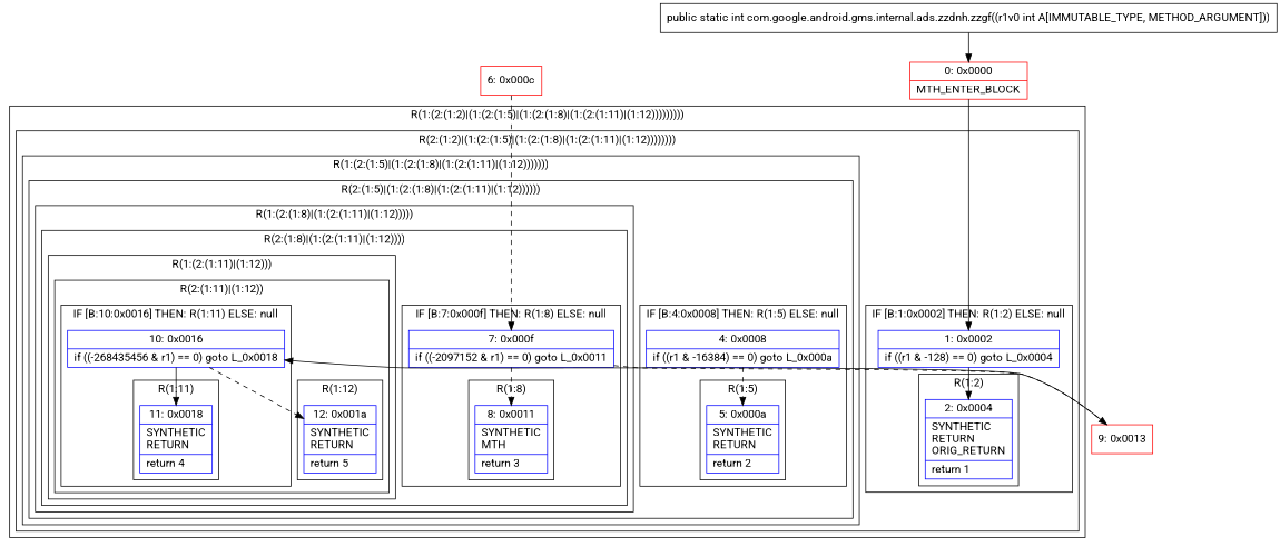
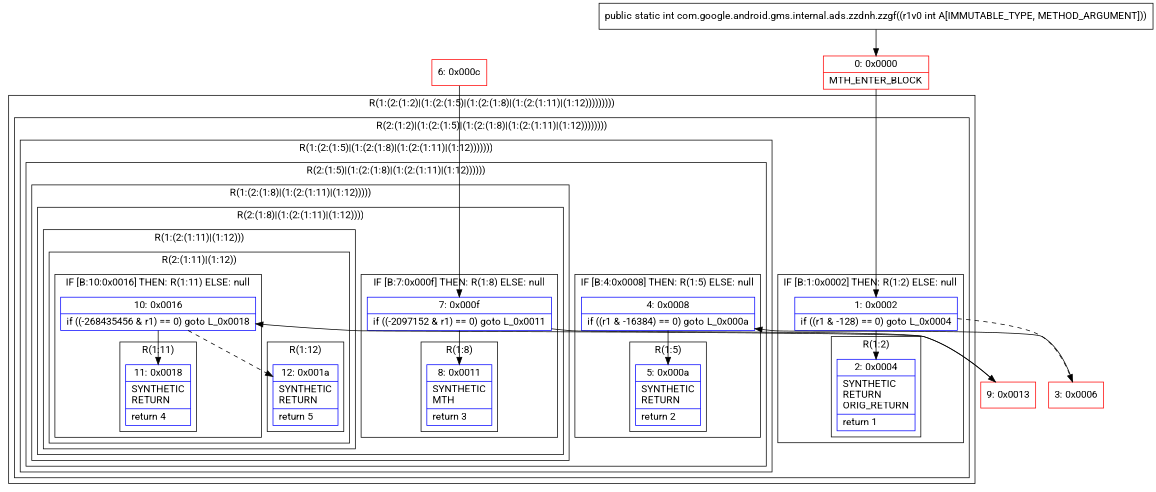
  digraph {
    fontname=Roboto
    node [color=blue fontname=Roboto shape=record]
    edge [fontname=Roboto]
    n1 [label="{2\:\ 0x0004|SYNTHETIC\lRETURN\lORIG_RETURN\l|return 1\l}"]
    n2 [label="{1\:\ 0x0002|if ((r1 & \-128) == 0) goto L_0x0004\l}"]
    n3 [label="{5\:\ 0x000a|SYNTHETIC\lRETURN\l|return 2\l}"]
    n4 [label="{4\:\ 0x0008|if ((r1 & \-16384) == 0) goto L_0x000a\l}"]
    n5 [label="{8\:\ 0x0011|SYNTHETIC\lMTH\l|return 3\l}"]
    n6 [label="{7\:\ 0x000f|if ((\-2097152 & r1) == 0) goto L_0x0011\l}"]
    n7 [label="{11\:\ 0x0018|SYNTHETIC\lRETURN\l|return 4\l}"]
    n8 [label="{10\:\ 0x0016|if ((\-268435456 & r1) == 0) goto L_0x0018\l}"]
    n9 [label="{12\:\ 0x001a|SYNTHETIC\lRETURN\l|return 5\l}"]
+   n10 [color=red label="{3\:\ 0x0006}"]
    n11 [color=red label="{9\:\ 0x0013}"]
    n12 [color=red label="{6\:\ 0x000c}"]
    n13 [color=red label="{0\:\ 0x0000|MTH_ENTER_BLOCK\l}"]
    n14 [label="{public static int com.google.android.gms.internal.ads.zzdnh.zzgf((r1v0 int A[IMMUTABLE_TYPE, METHOD_ARGUMENT])) }" color=""]
    subgraph cluster_1 {
      label="R(1:(2:(1:2)|(1:(2:(1:5)|(1:(2:(1:8)|(1:(2:(1:11)|(1:12)))))))))"
      subgraph cluster_2 {
        label="R(2:(1:2)|(1:(2:(1:5)|(1:(2:(1:8)|(1:(2:(1:11)|(1:12))))))))"
        subgraph cluster_3 {
          label="IF [B:1:0x0002] THEN: R(1:2) ELSE: null"
          n2
          subgraph cluster_4 {
            label="R(1:2)"
            n1
          }
        }
        subgraph cluster_5 {
          label="R(1:(2:(1:5)|(1:(2:(1:8)|(1:(2:(1:11)|(1:12)))))))"
          subgraph cluster_6 {
            label="R(2:(1:5)|(1:(2:(1:8)|(1:(2:(1:11)|(1:12))))))"
            subgraph cluster_7 {
              label="IF [B:4:0x0008] THEN: R(1:5) ELSE: null"
              n4
              subgraph cluster_8 {
                label="R(1:5)"
                n3
              }
            }
            subgraph cluster_9 {
              label="R(1:(2:(1:8)|(1:(2:(1:11)|(1:12)))))"
              subgraph cluster_10 {
                label="R(2:(1:8)|(1:(2:(1:11)|(1:12))))"
                subgraph cluster_11 {
                  label="IF [B:7:0x000f] THEN: R(1:8) ELSE: null"
                  n6
                  subgraph cluster_12 {
                    label="R(1:8)"
                    n5
                  }
                }
                subgraph cluster_13 {
                  label="R(1:(2:(1:11)|(1:12)))"
                  subgraph cluster_14 {
                    label="R(2:(1:11)|(1:12))"
                    subgraph cluster_15 {
                      label="IF [B:10:0x0016] THEN: R(1:11) ELSE: null"
                      n8
                      subgraph cluster_16 {
                        label="R(1:11)"
                        n7
                      }
                    }
                    subgraph cluster_17 {
                      label="R(1:12)"
                      n9
                    }
                  }
                }
              }
            }
          }
        }
      }
    }
    n2 -> n1
-   n4 -> n3 [style=dashed]
-   n6 -> n5 [style=dashed]
-   n6 -> n11 [style=dashed]
+   n2 -> n10 [style=dashed]
+   n4 -> n3
+   n6 -> n5
+   n6 -> n11 [style=solid]
    n8 -> n7
    n8 -> n9 [style=dashed]
+   n10 -> n4
    n11 -> n8
-   n12 -> n6 [style=dashed]
+   n12 -> n6
    n13 -> n2
    n14 -> n13
  }
